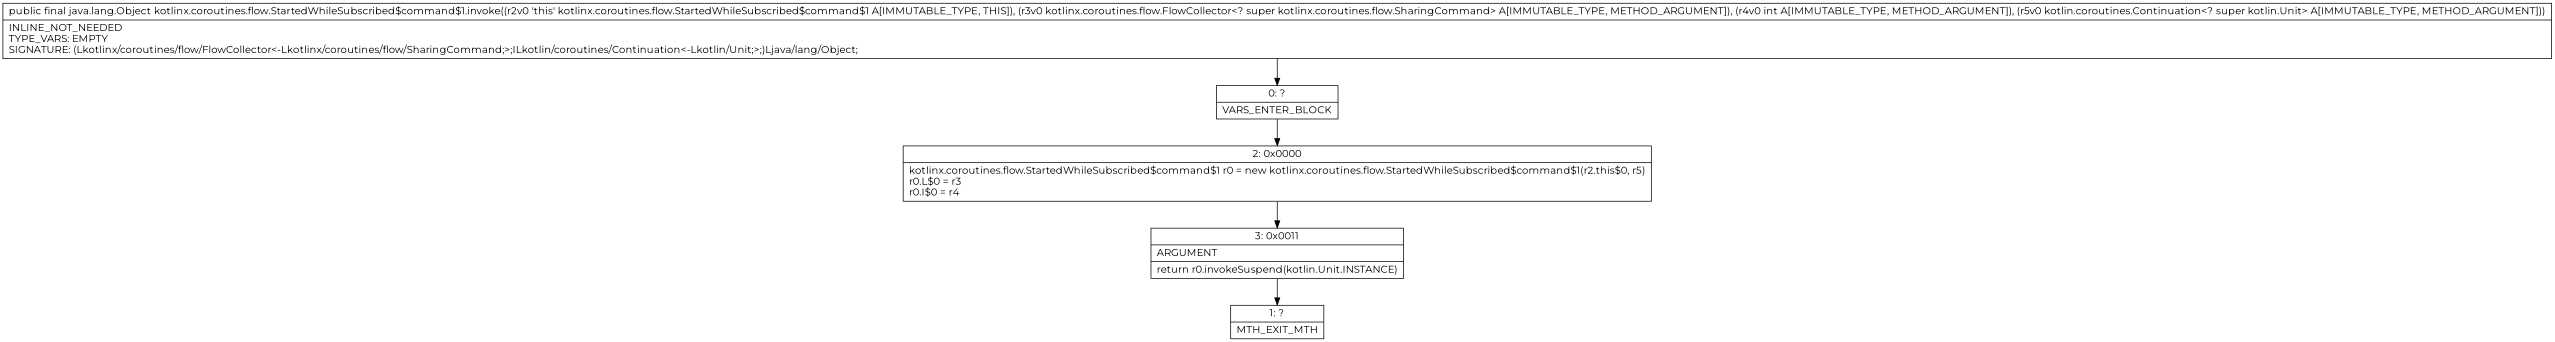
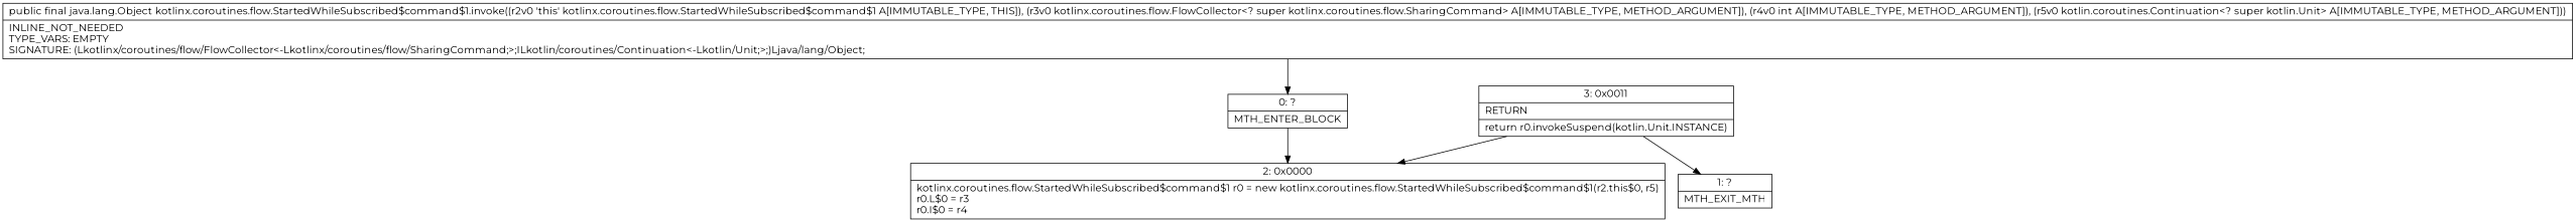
  digraph {
    fontname=Montserrat
    node [fontname=Montserrat shape=record]
    edge [fontname=Montserrat]
-   n1 [label="{0\:\ ?|VARS_ENTER_BLOCK\l}"]
+   n1 [label="{0\:\ ?|MTH_ENTER_BLOCK\l}"]
    n2 [label="{2\:\ 0x0000|kotlinx.coroutines.flow.StartedWhileSubscribed$command$1 r0 = new kotlinx.coroutines.flow.StartedWhileSubscribed$command$1(r2.this$0, r5)\lr0.L$0 = r3\lr0.I$0 = r4\l}"]
-   n3 [label="{3\:\ 0x0011|ARGUMENT\l|return r0.invokeSuspend(kotlin.Unit.INSTANCE)\l}"]
+   n3 [label="{3\:\ 0x0011|RETURN\l|return r0.invokeSuspend(kotlin.Unit.INSTANCE)\l}"]
    n4 [label="{1\:\ ?|MTH_EXIT_MTH\l}"]
    n5 [label="{public final java.lang.Object kotlinx.coroutines.flow.StartedWhileSubscribed$command$1.invoke((r2v0 'this' kotlinx.coroutines.flow.StartedWhileSubscribed$command$1 A[IMMUTABLE_TYPE, THIS]), (r3v0 kotlinx.coroutines.flow.FlowCollector\<? super kotlinx.coroutines.flow.SharingCommand\> A[IMMUTABLE_TYPE, METHOD_ARGUMENT]), (r4v0 int A[IMMUTABLE_TYPE, METHOD_ARGUMENT]), (r5v0 kotlin.coroutines.Continuation\<? super kotlin.Unit\> A[IMMUTABLE_TYPE, METHOD_ARGUMENT]))  | INLINE_NOT_NEEDED\lTYPE_VARS: EMPTY\lSIGNATURE: (Lkotlinx\/coroutines\/flow\/FlowCollector\<\-Lkotlinx\/coroutines\/flow\/SharingCommand;\>;ILkotlin\/coroutines\/Continuation\<\-Lkotlin\/Unit;\>;)Ljava\/lang\/Object;\l}"]
    n1 -> n2
-   n2 -> n3
+   n3 -> n2
    n3 -> n4
    n5 -> n1
  }
